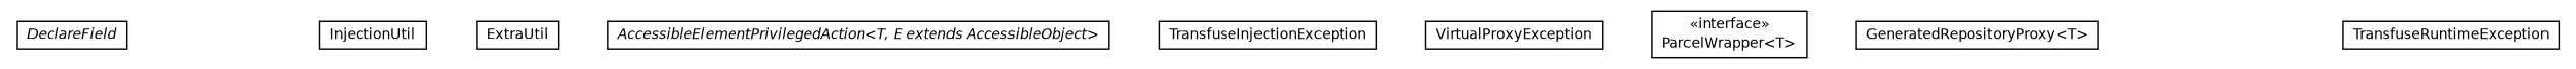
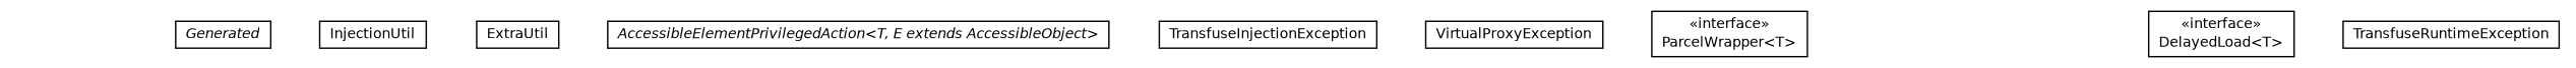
  digraph {
    nodesep=0.25
    ranksep=0.5
    node [fontcolor=black fontname=Helvetica fontsize=10.0 shape=plaintext]
-   n1 [label=<<table title="org.androidtransfuse.util.DeclareField" border="0" cellborder="1" cellspacing="0" cellpadding="2" port="p" href="./DeclareField.html"> 		<tr><td><table border="0" cellspacing="0" cellpadding="1"> <tr><td align="center" balign="center"><font face="Helvetica-Oblique"> DeclareField </font></td></tr> 		</table></td></tr> 		</table>>]
+   n2 [label=<<table title="org.androidtransfuse.util.Generated" border="0" cellborder="1" cellspacing="0" cellpadding="2" port="p" href="./Generated.html"> 		<tr><td><table border="0" cellspacing="0" cellpadding="1"> <tr><td align="center" balign="center"><font face="Helvetica-Oblique"> Generated </font></td></tr> 		</table></td></tr> 		</table>>]
    n3 [label=<<table title="org.androidtransfuse.util.InjectionUtil" border="0" cellborder="1" cellspacing="0" cellpadding="2" port="p" href="./InjectionUtil.html"> 		<tr><td><table border="0" cellspacing="0" cellpadding="1"> <tr><td align="center" balign="center"> InjectionUtil </td></tr> 		</table></td></tr> 		</table>>]
    n4 [label=<<table title="org.androidtransfuse.util.ExtraUtil" border="0" cellborder="1" cellspacing="0" cellpadding="2" port="p" href="./ExtraUtil.html"> 		<tr><td><table border="0" cellspacing="0" cellpadding="1"> <tr><td align="center" balign="center"> ExtraUtil </td></tr> 		</table></td></tr> 		</table>>]
    n5 [label=<<table title="org.androidtransfuse.util.AccessibleElementPrivilegedAction" border="0" cellborder="1" cellspacing="0" cellpadding="2" port="p" href="./AccessibleElementPrivilegedAction.html"> 		<tr><td><table border="0" cellspacing="0" cellpadding="1"> <tr><td align="center" balign="center"><font face="Helvetica-Oblique"> AccessibleElementPrivilegedAction&lt;T, E extends AccessibleObject&gt; </font></td></tr> 		</table></td></tr> 		</table>>]
    n6 [label=<<table title="org.androidtransfuse.util.TransfuseInjectionException" border="0" cellborder="1" cellspacing="0" cellpadding="2" port="p" href="./TransfuseInjectionException.html"> 		<tr><td><table border="0" cellspacing="0" cellpadding="1"> <tr><td align="center" balign="center"> TransfuseInjectionException </td></tr> 		</table></td></tr> 		</table>>]
    n7 [label=<<table title="org.androidtransfuse.util.VirtualProxyException" border="0" cellborder="1" cellspacing="0" cellpadding="2" port="p" href="./VirtualProxyException.html"> 		<tr><td><table border="0" cellspacing="0" cellpadding="1"> <tr><td align="center" balign="center"> VirtualProxyException </td></tr> 		</table></td></tr> 		</table>>]
    n8 [label=<<table title="org.androidtransfuse.util.ParcelWrapper" border="0" cellborder="1" cellspacing="0" cellpadding="2" port="p" href="./ParcelWrapper.html"> 		<tr><td><table border="0" cellspacing="0" cellpadding="1"> <tr><td align="center" balign="center"> &#171;interface&#187; </td></tr> <tr><td align="center" balign="center"> ParcelWrapper&lt;T&gt; </td></tr> 		</table></td></tr> 		</table>>]
-   n9 [label=<<table title="org.androidtransfuse.util.GeneratedRepositoryProxy" border="0" cellborder="1" cellspacing="0" cellpadding="2" port="p" href="./GeneratedRepositoryProxy.html"> 		<tr><td><table border="0" cellspacing="0" cellpadding="1"> <tr><td align="center" balign="center"> GeneratedRepositoryProxy&lt;T&gt; </td></tr> 		</table></td></tr> 		</table>>]
+   n10 [label=<<table title="org.androidtransfuse.util.DelayedLoad" border="0" cellborder="1" cellspacing="0" cellpadding="2" port="p" href="./DelayedLoad.html"> 		<tr><td><table border="0" cellspacing="0" cellpadding="1"> <tr><td align="center" balign="center"> &#171;interface&#187; </td></tr> <tr><td align="center" balign="center"> DelayedLoad&lt;T&gt; </td></tr> 		</table></td></tr> 		</table>>]
    n11 [label=<<table title="org.androidtransfuse.util.TransfuseRuntimeException" border="0" cellborder="1" cellspacing="0" cellpadding="2" port="p" href="./TransfuseRuntimeException.html"> 		<tr><td><table border="0" cellspacing="0" cellpadding="1"> <tr><td align="center" balign="center"> TransfuseRuntimeException </td></tr> 		</table></td></tr> 		</table>>]
  }
